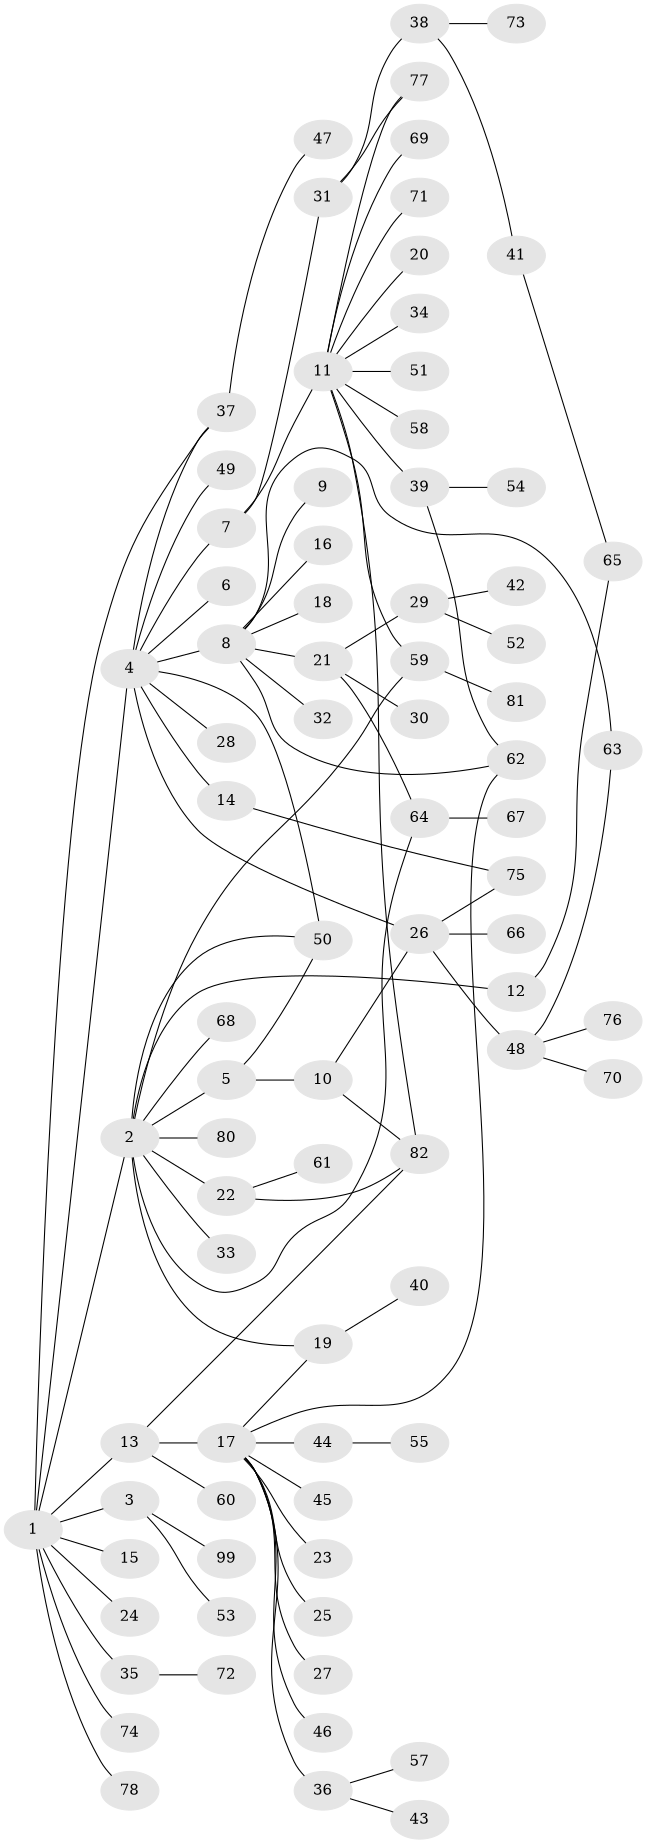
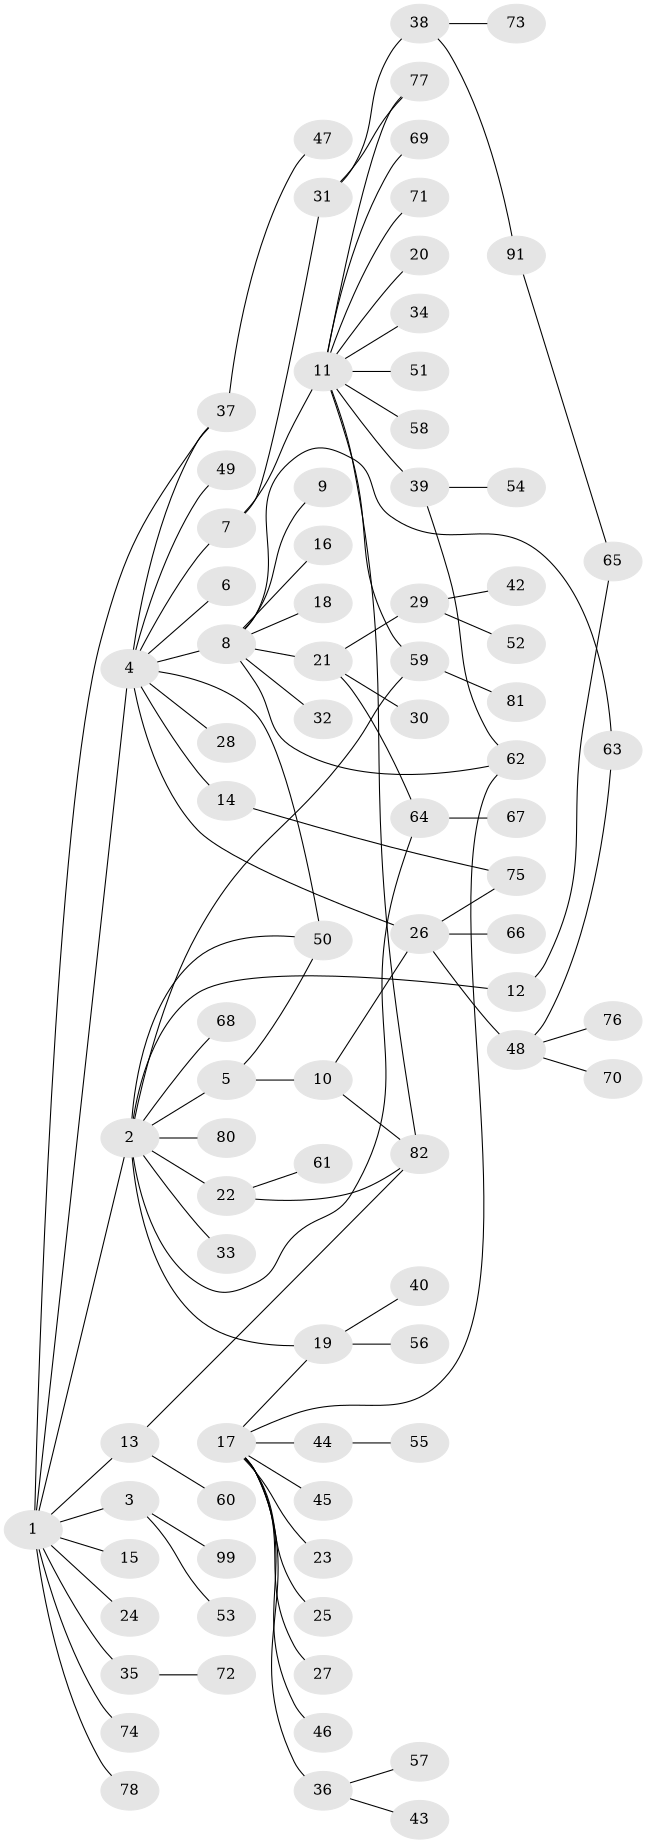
  graph {
    rankdir=LR
    node [color=gray90 style=filled]
    1
    2
    3
    4
    13
    15
    24
    35
    37
    74
    78
    5
    12
    19
    22
    33
    50
    59
    64
    68
    80
    53
    n23 [label=99]
    6
    7
    8
    14
    26
    28
    49
    82
    17
    60
    72
    47
    10
    65
    40
+   56
    61
    81
    67
    11
    31
    9
    16
    18
    21
    32
    62
    63
    75
    48
    66
    20
    34
    39
    51
    58
    69
    71
    77
    38
    29
    30
    54
    23
    25
    27
    36
    44
    45
    46
    43
    57
    55
    42
    52
    70
    76
-   41
+   41 [label=91]
    73
    1 -- 2
    1 -- 3
    1 -- 4
    1 -- 13
    1 -- 15
    1 -- 24
    1 -- 35
    1 -- 37
    1 -- 74
    1 -- 78
    2 -- 5
    2 -- 12
    2 -- 19
    2 -- 22
    2 -- 33
    2 -- 50
    2 -- 59
    2 -- 64
    2 -- 68
    2 -- 80
    3 -- 53
    3 -- n23
    4 -- 37
    4 -- 50
    4 -- 6
    4 -- 7
    4 -- 8
    4 -- 14
    4 -- 26
    4 -- 28
    4 -- 49
    13 -- 82
-   13 -- 17
    13 -- 60
    35 -- 72
    37 -- 47
    5 -- 50
    5 -- 10
    12 -- 65
    19 -- 40
+   19 -- 56
    22 -- 82
    22 -- 61
    59 -- 81
    64 -- 67
    7 -- 11
    7 -- 31
    8 -- 9
    8 -- 16
    8 -- 18
    8 -- 21
    8 -- 32
    8 -- 62
    8 -- 63
    14 -- 75
    26 -- 75
    26 -- 48
    26 -- 66
    17 -- 19
    17 -- 62
    17 -- 23
    17 -- 25
    17 -- 27
    17 -- 36
    17 -- 44
    17 -- 45
    17 -- 46
    10 -- 26
    10 -- 82
    11 -- 59
    11 -- 82
    11 -- 20
    11 -- 34
    11 -- 39
    11 -- 51
    11 -- 58
    11 -- 69
    11 -- 71
    11 -- 77
    31 -- 77
    31 -- 38
    21 -- 64
    21 -- 29
    21 -- 30
    48 -- 63
    48 -- 70
    48 -- 76
    39 -- 62
    39 -- 54
    38 -- 41
    38 -- 73
    29 -- 42
    29 -- 52
    36 -- 43
    36 -- 57
    44 -- 55
    41 -- 65
  }
